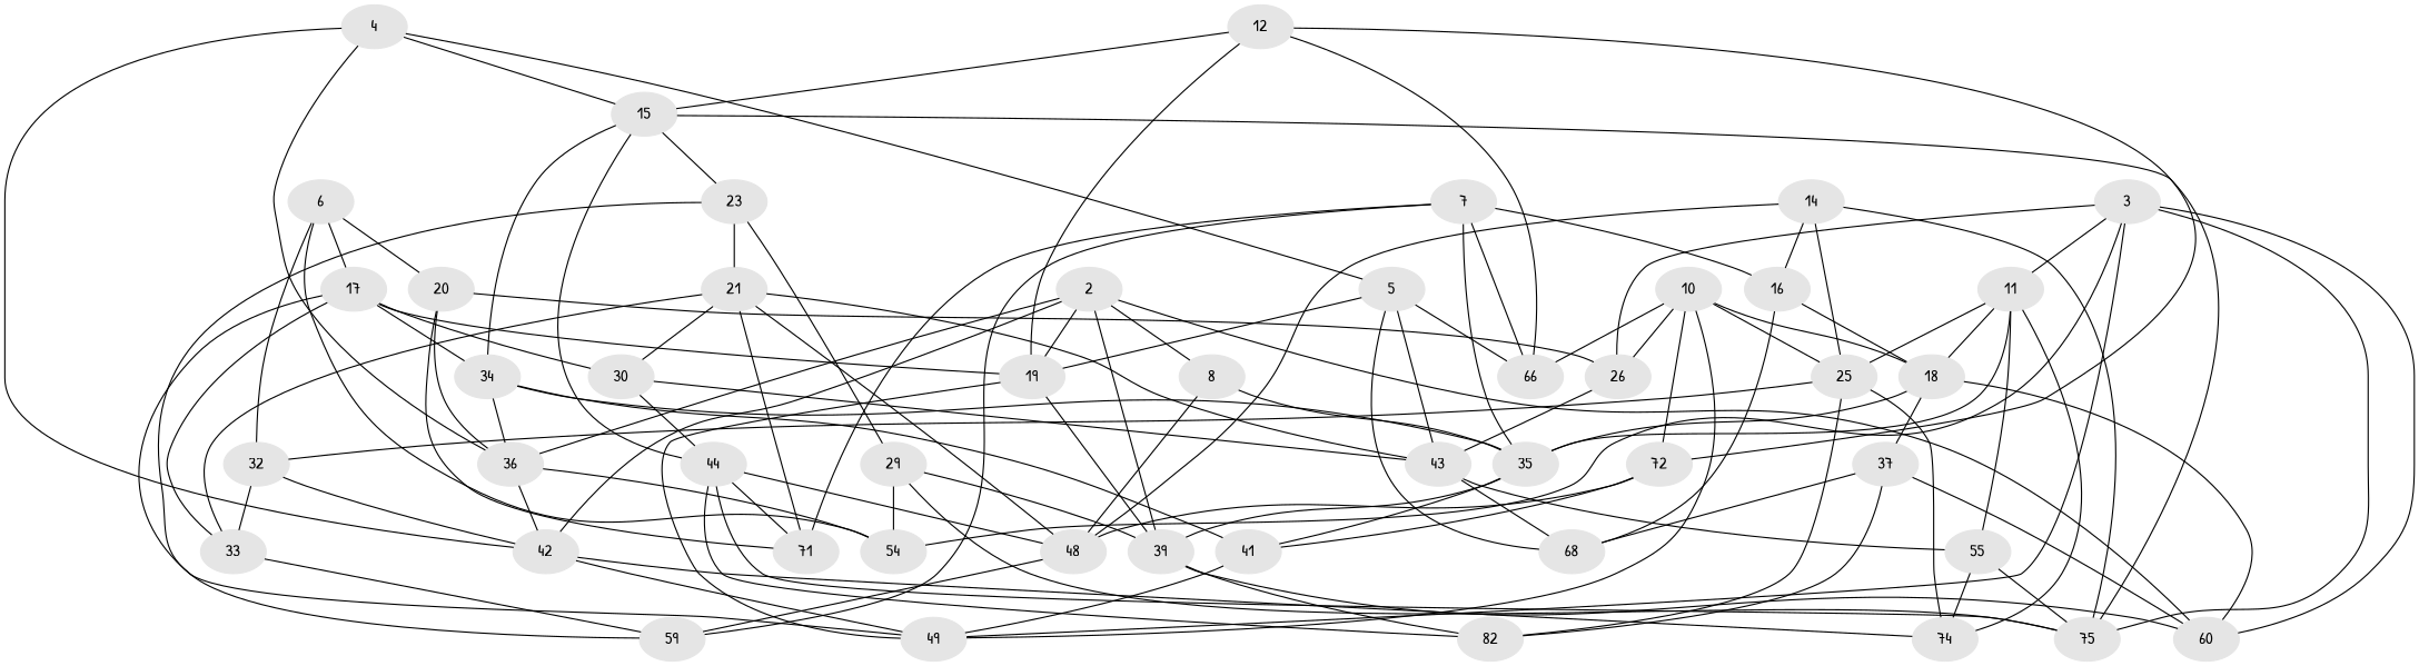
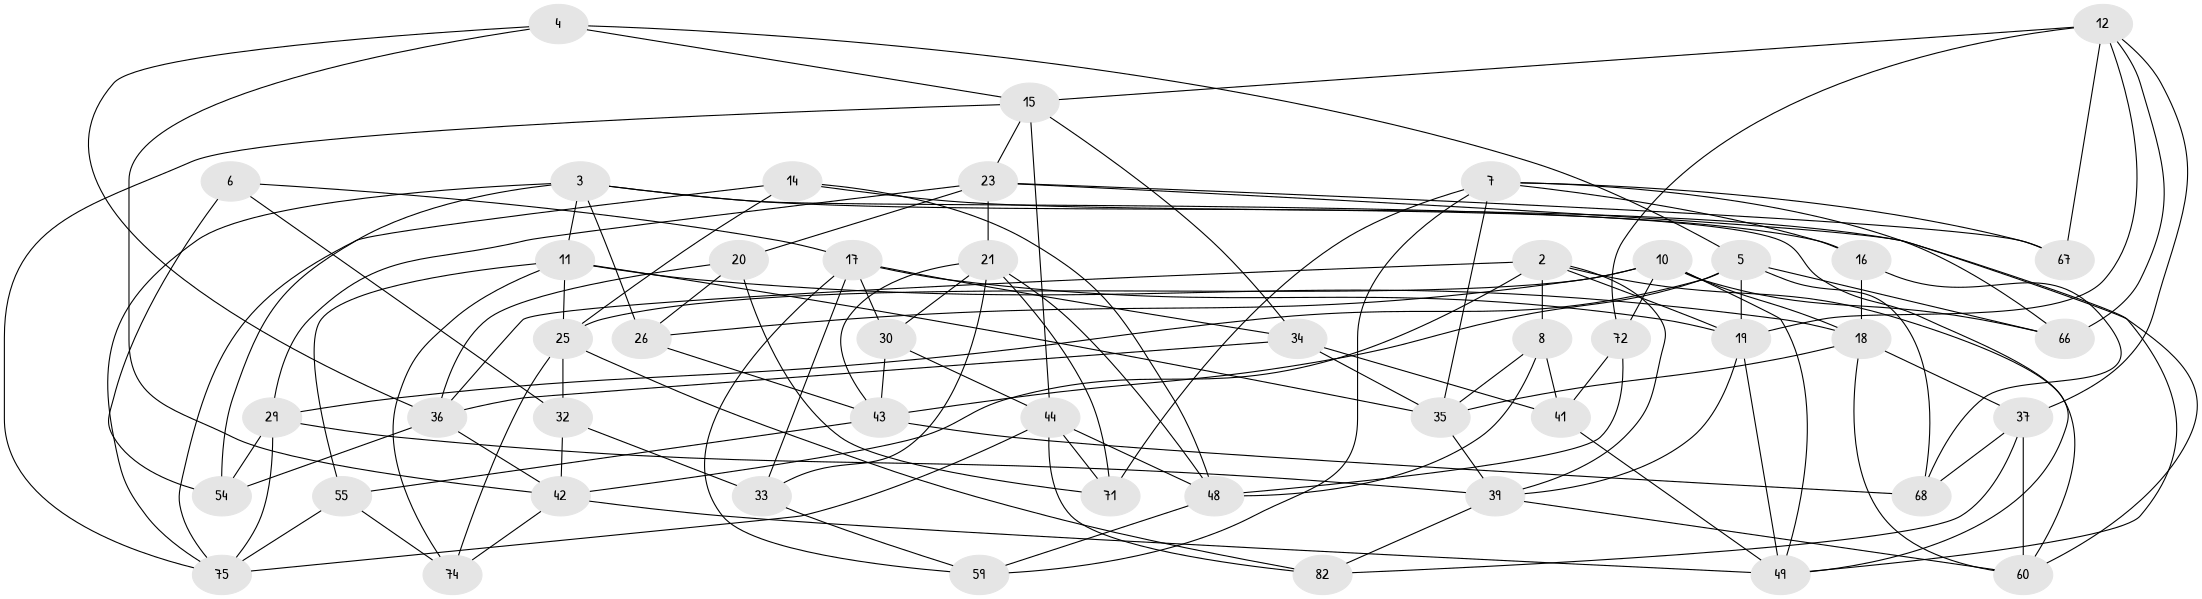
  graph {
    fontname="Patrick Hand"
    node [color=gray90 fontname="Patrick Hand" style=filled]
    edge [fontname="Patrick Hand"]
    4 [super="+78"]
    36 [super="+38"]
    42 [super="+53"]
    5 [super="+83"]
    15 [super="+69"]
    16 [super="+64"]
    68
    18 [super="+65"]
    20 [super="+73"]
    26
    71
    2 [super="+9"]
    8
    19 [super="+46"]
    39 [super="+50"]
    60 [super="+72"]
    35 [super="+63"]
    41 [super="+58"]
    48 [super="+81"]
    49 [super="+79"]
    n21 [label=54]
    82
    74
    3 [super="+21"]
    11 [super="+51"]
    75 [super="+80"]
    25 [super="+27"]
    55 [super="+76"]
    43 [super="+44"]
    29 [super="+56"]
    66
    23 [super="+70"]
    34 [super="+54"]
    n34 [label=44 super="+45"]
    17 [super="+47"]
    59
    30
    33
    6
    32
    7 [super="+13"]
+   67
    10 [super="+28"]
    n44 [label=72]
    37 [super="+62"]
    12 [super="+61"]
    14
    n48 [label=21 super="+31"]
    4 -- 36
    4 -- 42
    4 -- 5
    4 -- 15
    36 -- 42
    36 -- n21
    42 -- 49
    42 -- 74
    5 -- 68
    5 -- 19
    5 -- 43
+   5 -- 29
    5 -- 66
    15 -- 75
    15 -- 23
    15 -- 34
    15 -- n34
    16 -- 68
    16 -- 18
    18 -- 60
    18 -- 35
    18 -- 37
    20 -- 36
    20 -- 26
    20 -- 71
    26 -- 43
    2 -- 36
    2 -- 42
    2 -- 8
    2 -- 19
    2 -- 39
    2 -- 60
    8 -- 35
-   35 -- 41
+   8 -- 41
    8 -- 48
    19 -- 39
    19 -- 49
    39 -- 60
    39 -- 82
    35 -- 39
    41 -- 49
    48 -- 59
    3 -- 26
    3 -- 60
    3 -- 49
    3 -- n21
    3 -- 11
    3 -- 75
    11 -- 18
    11 -- 35
    11 -- 74
    11 -- 25
    11 -- 55
    25 -- 82
    25 -- 74
    25 -- 32
    55 -- 74
    55 -- 75
    43 -- 68
    43 -- 55
    29 -- 39
    29 -- n21
    29 -- 75
    23 -- 49
    23 -- 29 [weight=2]
+   23 -- 67
    23 -- n48
    34 -- 36
    34 -- 35
    34 -- 41 [weight=2]
    n34 -- 71
    n34 -- 48
    n34 -- 82
    n34 -- 75
    17 -- 19
    17 -- 34
    17 -- 59
    17 -- 30
    17 -- 33
    30 -- 43
    30 -- n34
    33 -- 59
-   6 -- 20
+   23 -- 20
    6 -- n21
    6 -- 17
    6 -- 32
    32 -- 42
    32 -- 33
    7 -- 16
    7 -- 71
    7 -- 35
    7 -- 66
    7 -- 59
+   7 -- 67
    10 -- 18
    10 -- 26
    10 -- 49
    10 -- 25
    10 -- 66
    10 -- n44
    n44 -- 41
    n44 -- 48
    37 -- 68
    37 -- 60 [weight=2]
    37 -- 82
    12 -- 15
    12 -- 19
    12 -- 66
+   12 -- 67
    12 -- n44
+   12 -- 37
    14 -- 16
    14 -- 48
    14 -- 75
    14 -- 25
    n48 -- 71
    n48 -- 48
    n48 -- 43
    n48 -- 30
    n48 -- 33
  }
